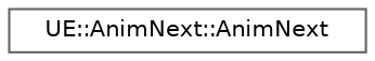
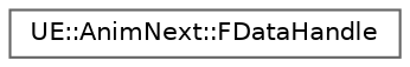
  digraph {
    rankdir=LR
-   n1 [color=grey40 fillcolor=white fontname=Helvetica fontsize=10 height=0.2 label="UE::AnimNext::AnimNext" shape=box style=filled width=0.4]
+   n1 [color=grey40 fillcolor=white fontname=Helvetica fontsize=10 height=0.2 label="UE::AnimNext::FDataHandle" shape=box style=filled width=0.4]
  }
